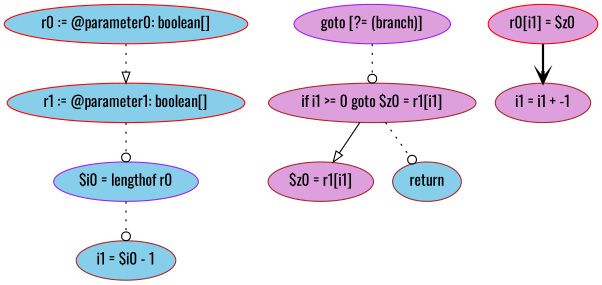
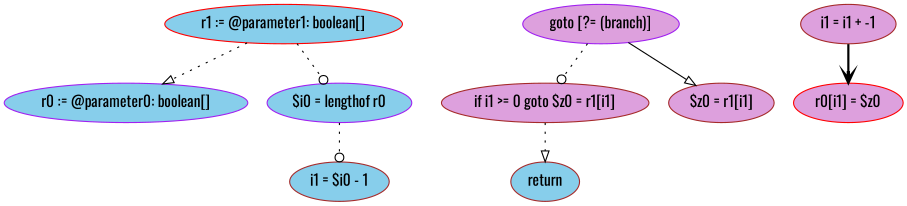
  digraph {
    fontname=Oswald
    node [color=brown fillcolor=skyblue fontname=Oswald style=filled]
    edge [arrowhead=onormal fontname=Oswald style=dotted]
-   "r0 := @parameter0: boolean[]" [color=red]
+   "r0 := @parameter0: boolean[]" [color=purple]
    "r1 := @parameter1: boolean[]" [color=red]
    "$i0 = lengthof r0" [color=purple]
    "i1 = $i0 - 1"
    "goto [?= (branch)]" [color=purple fillcolor=plum]
    "if i1 >= 0 goto $z0 = r1[i1]" [fillcolor=plum]
    "$z0 = r1[i1]" [fillcolor=plum]
    return
    "r0[i1] = $z0" [color=red fillcolor=plum]
    "i1 = i1 + -1" [fillcolor=plum]
-   "r0 := @parameter0: boolean[]" -> "r1 := @parameter1: boolean[]"
+   "r1 := @parameter1: boolean[]" -> "r0 := @parameter0: boolean[]"
    "r1 := @parameter1: boolean[]" -> "$i0 = lengthof r0" [arrowhead=odot]
    "$i0 = lengthof r0" -> "i1 = $i0 - 1" [arrowhead=odot]
    "goto [?= (branch)]" -> "if i1 >= 0 goto $z0 = r1[i1]" [arrowhead=odot]
-   "if i1 >= 0 goto $z0 = r1[i1]" -> "$z0 = r1[i1]" [style=solid]
-   "if i1 >= 0 goto $z0 = r1[i1]" -> return [arrowhead=odot]
-   "r0[i1] = $z0" -> "i1 = i1 + -1" [arrowhead=vee style=bold]
+   "goto [?= (branch)]" -> "$z0 = r1[i1]" [style=solid]
+   "if i1 >= 0 goto $z0 = r1[i1]" -> return
+   "i1 = i1 + -1" -> "r0[i1] = $z0" [arrowhead=vee style=bold]
  }
